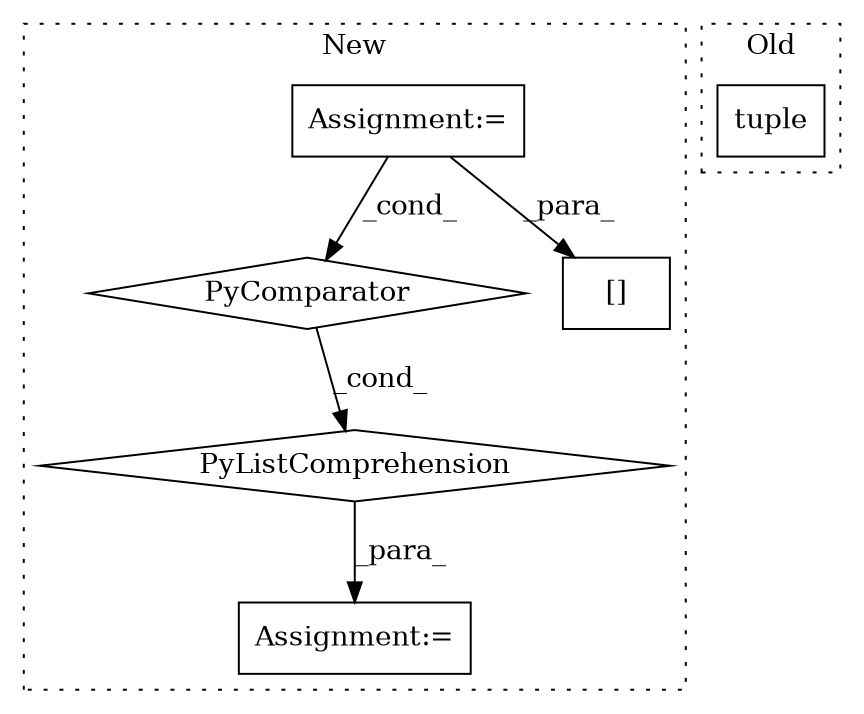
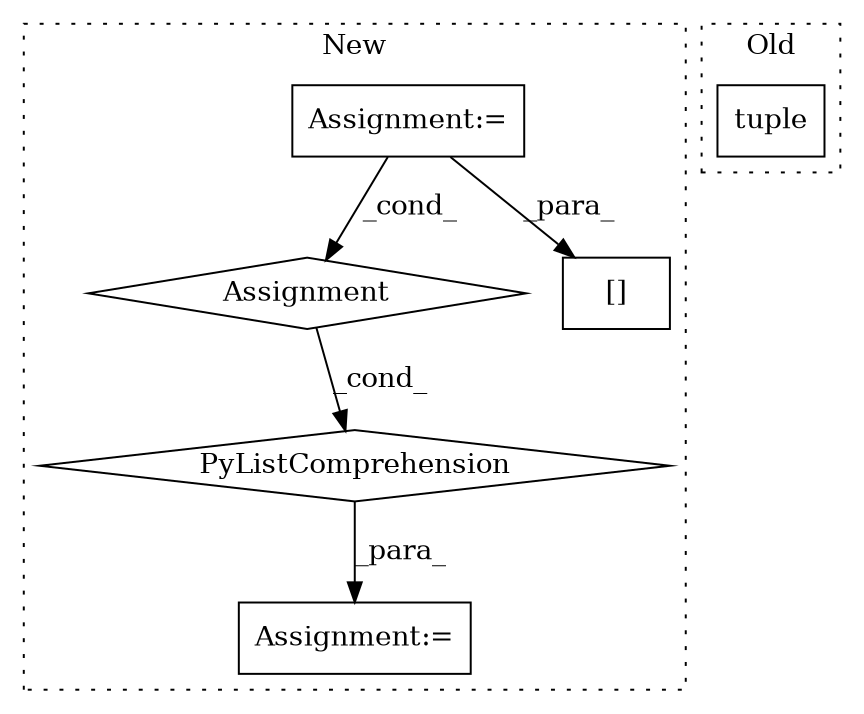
  digraph {
    node [a=7 l=25 s=3180 shape=box]
    n1 [a=109 l=120 label=PyListComprehension s=3093 shape=diamond]
    n2 [label="Assignment:="]
-   n3 [a=113 label=PyComparator shape=diamond]
+   n3 [a=113 label=Assignment shape=diamond]
    n4 [l=18 label="Assignment:=" s=3075]
    n5 [a=2 l="9,1" label="[]" s="3093,3103"]
    n6 [a=32 l="6,1" label=tuple s="3478,3491"]
    subgraph cluster_1 {
      label=New
      style=dotted
      n1
      n2
      n3
      n4
      n5
    }
    subgraph cluster_2 {
      label=Old
      style=dotted
      n6
    }
    n1 -> n4 [label=_para_]
    n2 -> n3 [label=_cond_]
    n2 -> n5 [label=_para_]
    n3 -> n1 [label=_cond_]
  }
